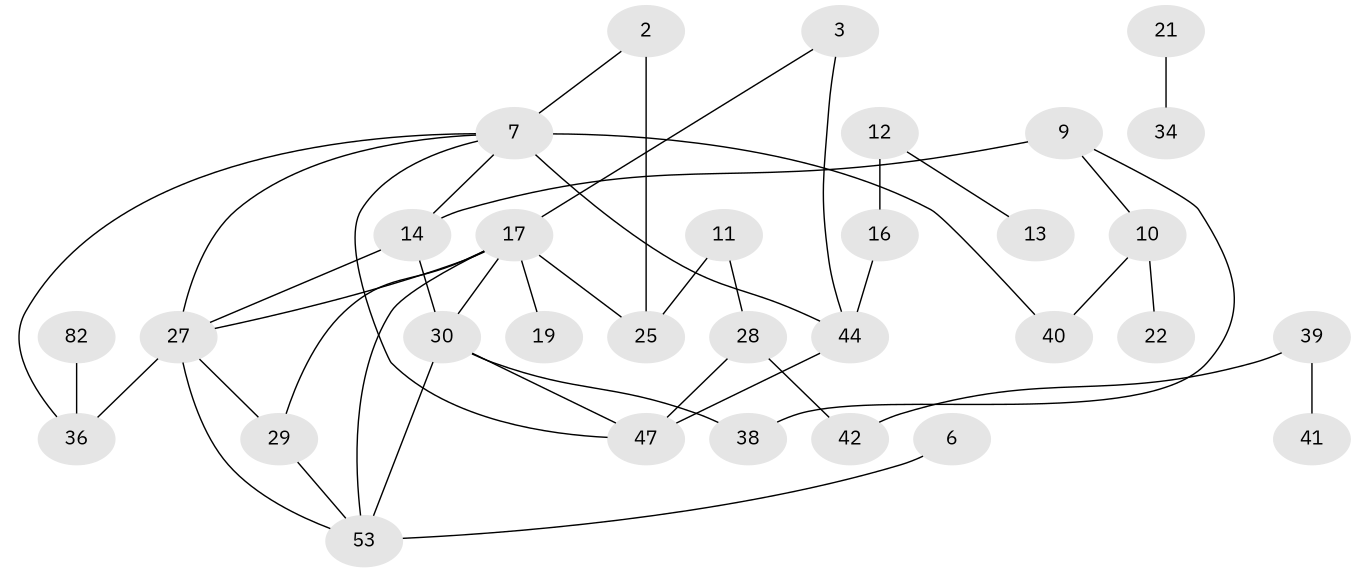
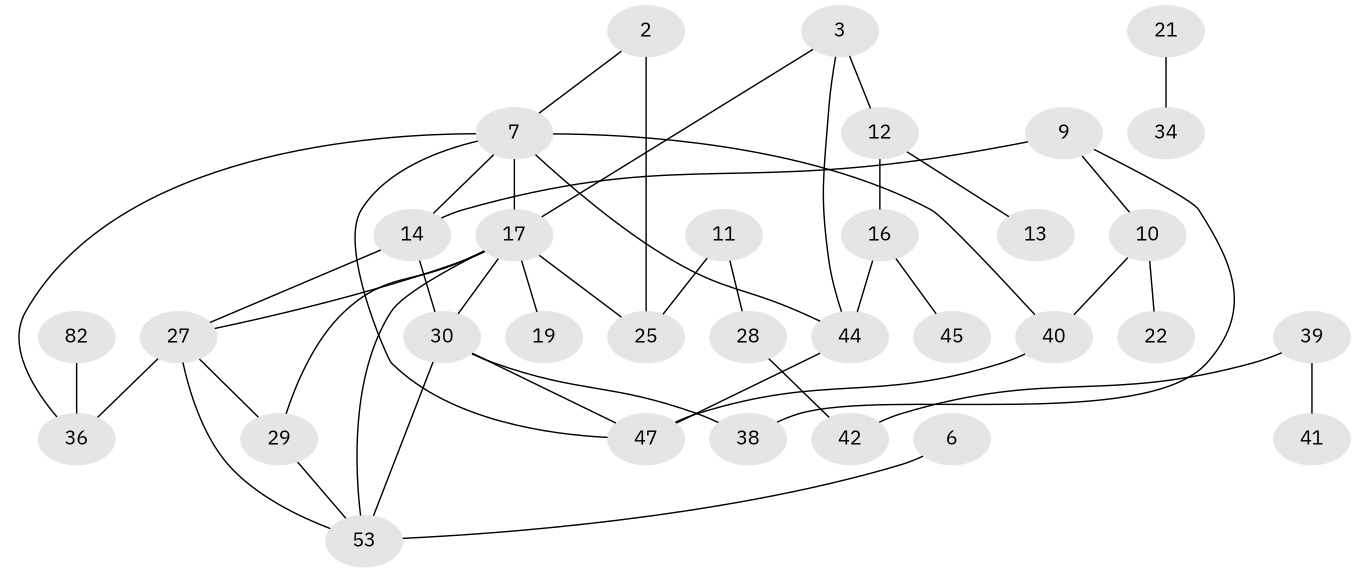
  graph {
    fontname="IBM Plex Sans"
    node [color=gray90 fontname="IBM Plex Sans" style=filled]
    edge [fontname="IBM Plex Sans" weight=1.0]
    2
    7
    25
    17
    44
    40
    14
    36
    47
    3
    12
    13
    16
    n14 [label=53]
    27
    30
    19
    29
    6
    9
    10
    38
    22
    11
    28
    42
+   45
    21
    34
    n30 [label=82]
    39
    41
    2 -- 7
    2 -- 25 [weight=2.0]
-   7 -- 27
+   7 -- 17
    7 -- 44
    7 -- 40 [weight=2.0]
    7 -- 14
    7 -- 36
    7 -- 47
    17 -- 25
    17 -- n14
    17 -- 27 [weight=2.0]
    17 -- 30
    17 -- 19
    17 -- 29
    44 -- 47
    14 -- 27
    14 -- 30 [weight=3.0]
    3 -- 17
    3 -- 44
+   3 -- 12 [weight=2.0]
    12 -- 13
    12 -- 16
    16 -- 44 [weight=2.0]
+   16 -- 45
    27 -- 36
    27 -- n14
    27 -- 29 [weight=2.0]
    30 -- 47
    30 -- n14
    30 -- 38
    29 -- n14
    6 -- n14
    9 -- 14 [weight=2.0]
    9 -- 10
    9 -- 38
    10 -- 40
    10 -- 22 [weight=2.0]
    11 -- 25
    11 -- 28
-   28 -- 47
+   40 -- 47
    28 -- 42
    21 -- 34
    n30 -- 36
    39 -- 42
    39 -- 41
  }
